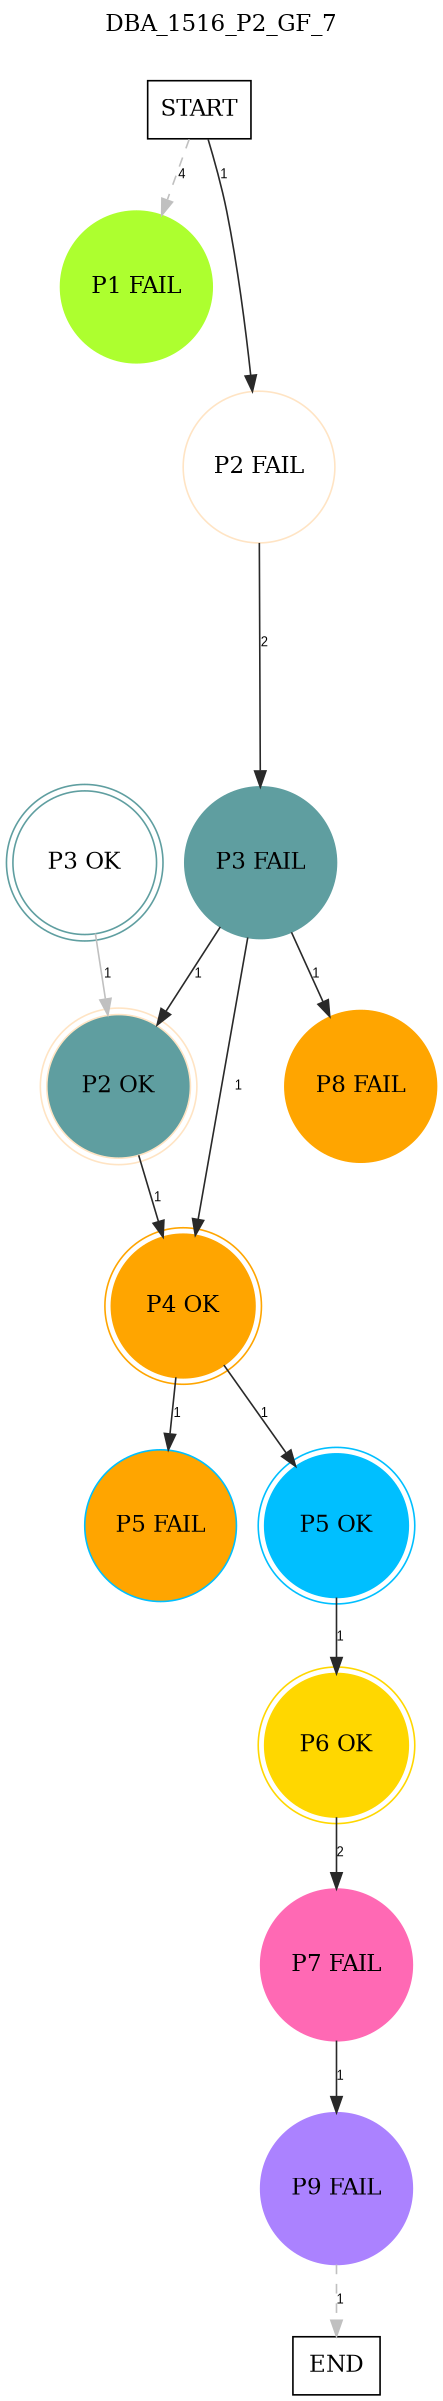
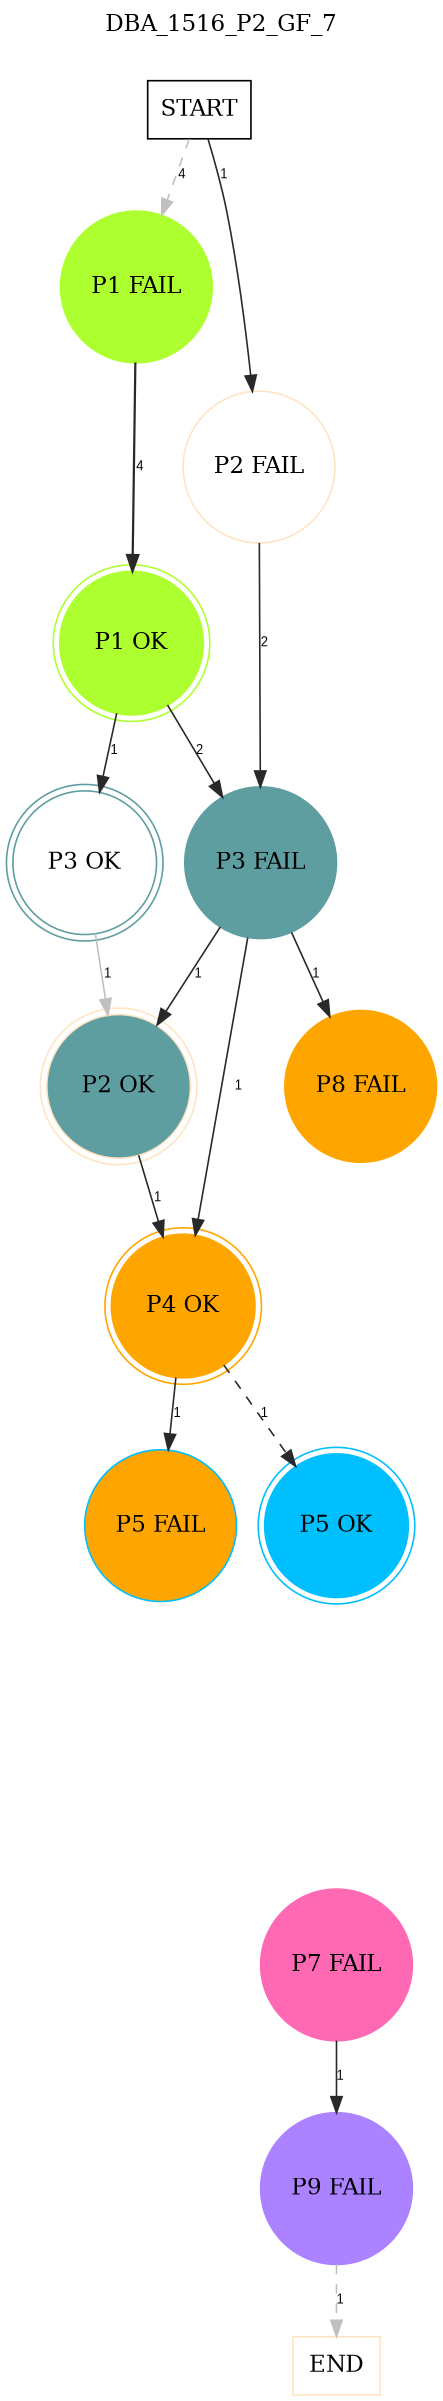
  digraph {
    label=DBA_1516_P2_GF_7
    labelloc=t
    node [color=black shape=circle style=filled]
    edge [color=grey16 fontname=Arial fontsize=8 labelfloat=false penwidth=1]
    START [fillcolor=white shape=box]
    "P1 FAIL" [color=greenyellow]
    "P2 FAIL" [color=bisque fillcolor=white]
+   "P1 OK" [color=greenyellow peripheries=2]
    "P3 FAIL" [color=cadetblue]
    "P3 OK" [color=cadetblue fillcolor=white peripheries=2]
    n7 [color=orange label="P8 FAIL"]
    "P2 OK" [color=bisque fillcolor=cadetblue peripheries=2]
    "P4 OK" [color=orange peripheries=2]
    "P5 FAIL" [color=deepskyblue fillcolor=orange]
    "P5 OK" [color=deepskyblue peripheries=2]
-   "P6 OK" [color=gold peripheries=2]
    "P7 FAIL" [color=hotpink]
    "P9 FAIL" [color=mediumpurple1]
-   END [fillcolor=white shape=box]
+   END [color=bisque fillcolor=white shape=box]
    START -> "P1 FAIL" [color=grey label=4 style=dashed penwidth=""]
    START -> "P2 FAIL" [label=1]
+   "P1 FAIL" -> "P1 OK" [label=4 penwidth=1.38629436111989]
    "P2 FAIL" -> "P3 FAIL" [label=2]
+   "P1 OK" -> "P3 FAIL" [label=2]
+   "P1 OK" -> "P3 OK" [label=1]
    "P3 FAIL" -> n7 [label=1]
    "P3 FAIL" -> "P2 OK" [label=1]
    "P3 FAIL" -> "P4 OK" [label=1]
    "P3 OK" -> "P2 OK" [color=grey label=1]
    "P2 OK" -> "P4 OK" [label=1]
    "P4 OK" -> "P5 FAIL" [label=1]
-   "P4 OK" -> "P5 OK" [label=1]
-   "P5 OK" -> "P6 OK" [label=1]
-   "P6 OK" -> "P7 FAIL" [label=2]
+   "P4 OK" -> "P5 OK" [label=1 style=dashed]
    "P7 FAIL" -> "P9 FAIL" [label=1]
    "P9 FAIL" -> END [color=grey label=1 style=dashed penwidth=""]
  }
